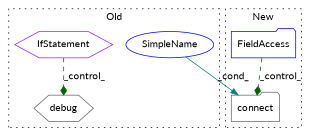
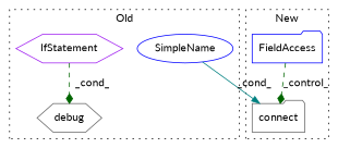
  digraph {
    fontname=Lato
    node [a=32 color=gray40 fontname=Lato shape=hexagon]
    edge [arrowhead=diamond color=darkgreen fontname=Lato style=dashed]
    n1 [l="6,1" label=debug s="3836,3919"]
    n2 [a=25 color=purple l="4,2" label=IfStatement s="3279,3304"]
    n3 [a=42 color=blue l=21 label=SimpleName s=3283 shape=ellipse]
    n4 [l="8,1" label=connect s="2147,2176" shape=folder]
    n5 [a=22 color=blue l=23 label=FieldAccess s=2123 shape=folder]
    subgraph cluster_1 {
      label=Old
      style=dotted
      n1
      n2
      n3
    }
    subgraph cluster_2 {
      label=New
      style=dotted
      n4
      n5
    }
-   n2 -> n1 [label=_control_]
+   n2 -> n1 [label=_cond_]
    n3 -> n4 [arrowhead=normal color=teal label=_cond_ style=solid]
    n5 -> n4 [label=_control_]
  }
